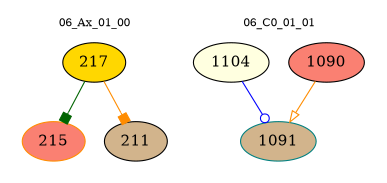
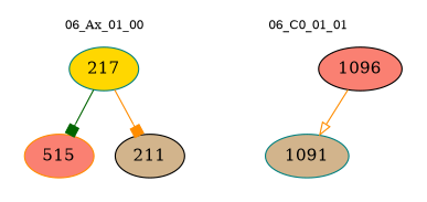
  digraph {
    node [color=black fillcolor=salmon style=filled]
    edge [arrowhead=box color=darkorange]
-   n1 [fillcolor=gold label=217]
-   n2 [color=darkorange label=215]
+   n1 [color=teal fillcolor=gold label=217]
+   n2 [color=darkorange label=515]
    n3 [fillcolor=tan label=211]
-   n4 [label=1090]
-   n5 [fillcolor=lightyellow label=1104]
+   n4 [label=1096]
    n6 [color=teal fillcolor=tan label=1091]
    subgraph cluster_1 {
      color=white
      fontsize=10
      label="06_Ax_01_00"
      n1
      n2
      n3
    }
    subgraph cluster_2 {
      color=white
      fontsize=10
      label="06_C0_01_01"
      n4
-     n5
      n6
    }
    n1 -> n2 [color=darkgreen]
    n1 -> n3
    n4 -> n6 [arrowhead=onormal]
-   n5 -> n6 [arrowhead=odot color=blue]
  }
